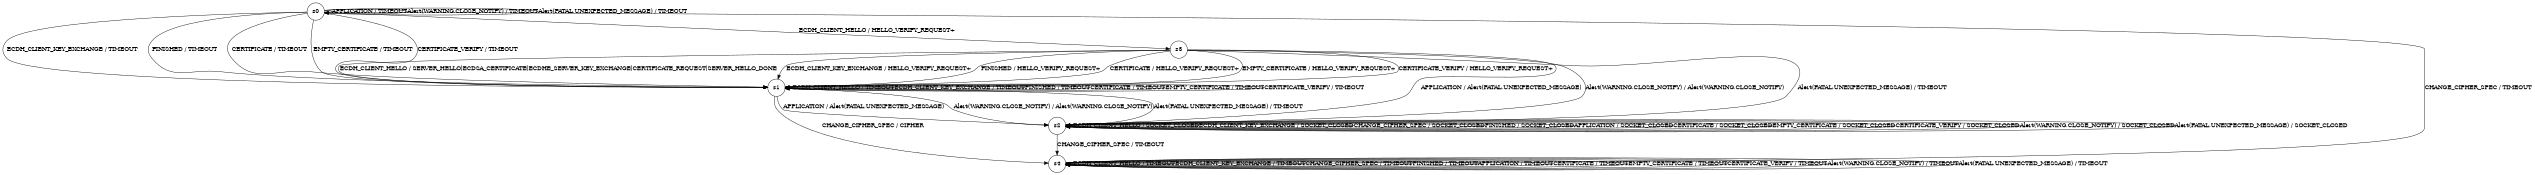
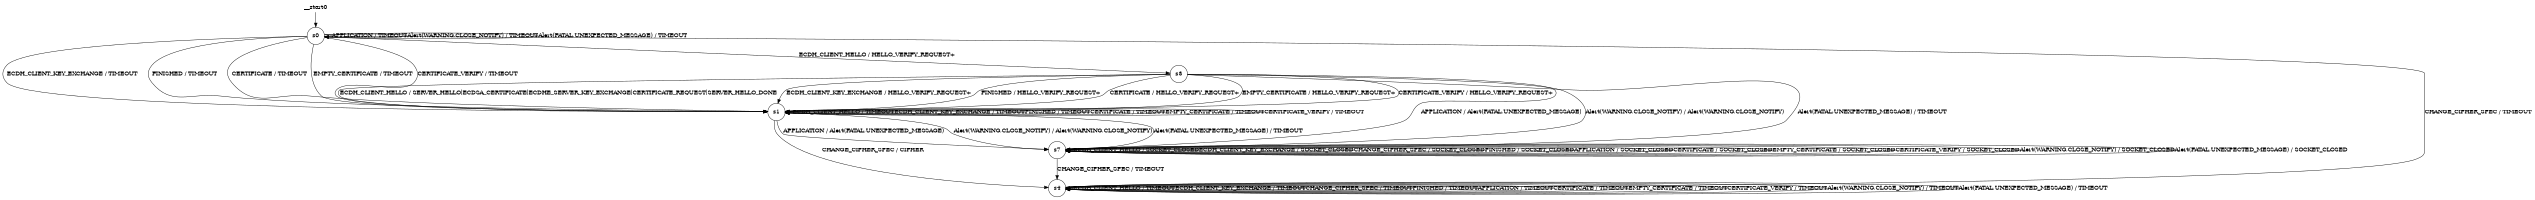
  digraph {
    node [shape=circle]
    n1 [label=s0]
    n2 [label=s1]
    n3 [label=s3]
    n4 [label=s4]
-   n5 [label=s2]
+   n5 [label=s7]
+   __start0 [height=0 shape=none width=0]
    n1 -> n1 [label="APPLICATION / TIMEOUT"]
    n1 -> n1 [label="Alert(WARNING,CLOSE_NOTIFY) / TIMEOUT"]
    n1 -> n1 [label="Alert(FATAL,UNEXPECTED_MESSAGE) / TIMEOUT"]
    n1 -> n2 [label="ECDH_CLIENT_KEY_EXCHANGE / TIMEOUT"]
    n1 -> n2 [label="FINISHED / TIMEOUT"]
    n1 -> n2 [label="CERTIFICATE / TIMEOUT"]
    n1 -> n2 [label="EMPTY_CERTIFICATE / TIMEOUT"]
    n1 -> n2 [label="CERTIFICATE_VERIFY / TIMEOUT"]
    n1 -> n3 [label="ECDH_CLIENT_HELLO / HELLO_VERIFY_REQUEST+"]
    n1 -> n4 [label="CHANGE_CIPHER_SPEC / TIMEOUT"]
    n2 -> n2 [label="ECDH_CLIENT_HELLO / TIMEOUT"]
    n2 -> n2 [label="ECDH_CLIENT_KEY_EXCHANGE / TIMEOUT"]
    n2 -> n2 [label="FINISHED / TIMEOUT"]
    n2 -> n2 [label="CERTIFICATE / TIMEOUT"]
    n2 -> n2 [label="EMPTY_CERTIFICATE / TIMEOUT"]
    n2 -> n2 [label="CERTIFICATE_VERIFY / TIMEOUT"]
    n2 -> n4 [label="CHANGE_CIPHER_SPEC / CIPHER"]
    n2 -> n5 [label="APPLICATION / Alert(FATAL,UNEXPECTED_MESSAGE)"]
    n2 -> n5 [label="Alert(WARNING,CLOSE_NOTIFY) / Alert(WARNING,CLOSE_NOTIFY)"]
    n2 -> n5 [label="Alert(FATAL,UNEXPECTED_MESSAGE) / TIMEOUT"]
    n3 -> n2 [label="ECDH_CLIENT_HELLO / SERVER_HELLO|ECDSA_CERTIFICATE|ECDHE_SERVER_KEY_EXCHANGE|CERTIFICATE_REQUEST|SERVER_HELLO_DONE"]
    n3 -> n2 [label="ECDH_CLIENT_KEY_EXCHANGE / HELLO_VERIFY_REQUEST+"]
    n3 -> n2 [label="FINISHED / HELLO_VERIFY_REQUEST+"]
    n3 -> n2 [label="CERTIFICATE / HELLO_VERIFY_REQUEST+"]
    n3 -> n2 [label="EMPTY_CERTIFICATE / HELLO_VERIFY_REQUEST+"]
    n3 -> n2 [label="CERTIFICATE_VERIFY / HELLO_VERIFY_REQUEST+"]
    n3 -> n5 [label="APPLICATION / Alert(FATAL,UNEXPECTED_MESSAGE)"]
    n3 -> n5 [label="Alert(WARNING,CLOSE_NOTIFY) / Alert(WARNING,CLOSE_NOTIFY)"]
    n3 -> n5 [label="Alert(FATAL,UNEXPECTED_MESSAGE) / TIMEOUT"]
    n4 -> n4 [label="ECDH_CLIENT_HELLO / TIMEOUT"]
    n4 -> n4 [label="ECDH_CLIENT_KEY_EXCHANGE / TIMEOUT"]
    n4 -> n4 [label="CHANGE_CIPHER_SPEC / TIMEOUT"]
    n4 -> n4 [label="FINISHED / TIMEOUT"]
    n4 -> n4 [label="APPLICATION / TIMEOUT"]
    n4 -> n4 [label="CERTIFICATE / TIMEOUT"]
    n4 -> n4 [label="EMPTY_CERTIFICATE / TIMEOUT"]
    n4 -> n4 [label="CERTIFICATE_VERIFY / TIMEOUT"]
    n4 -> n4 [label="Alert(WARNING,CLOSE_NOTIFY) / TIMEOUT"]
    n4 -> n4 [label="Alert(FATAL,UNEXPECTED_MESSAGE) / TIMEOUT"]
    n5 -> n4 [label="CHANGE_CIPHER_SPEC / TIMEOUT"]
    n5 -> n5 [label="ECDH_CLIENT_HELLO / SOCKET_CLOSED"]
    n5 -> n5 [label="ECDH_CLIENT_KEY_EXCHANGE / SOCKET_CLOSED"]
    n5 -> n5 [label="CHANGE_CIPHER_SPEC / SOCKET_CLOSED"]
    n5 -> n5 [label="FINISHED / SOCKET_CLOSED"]
    n5 -> n5 [label="APPLICATION / SOCKET_CLOSED"]
    n5 -> n5 [label="CERTIFICATE / SOCKET_CLOSED"]
    n5 -> n5 [label="EMPTY_CERTIFICATE / SOCKET_CLOSED"]
    n5 -> n5 [label="CERTIFICATE_VERIFY / SOCKET_CLOSED"]
    n5 -> n5 [label="Alert(WARNING,CLOSE_NOTIFY) / SOCKET_CLOSED"]
    n5 -> n5 [label="Alert(FATAL,UNEXPECTED_MESSAGE) / SOCKET_CLOSED"]
+   __start0 -> n1
  }
